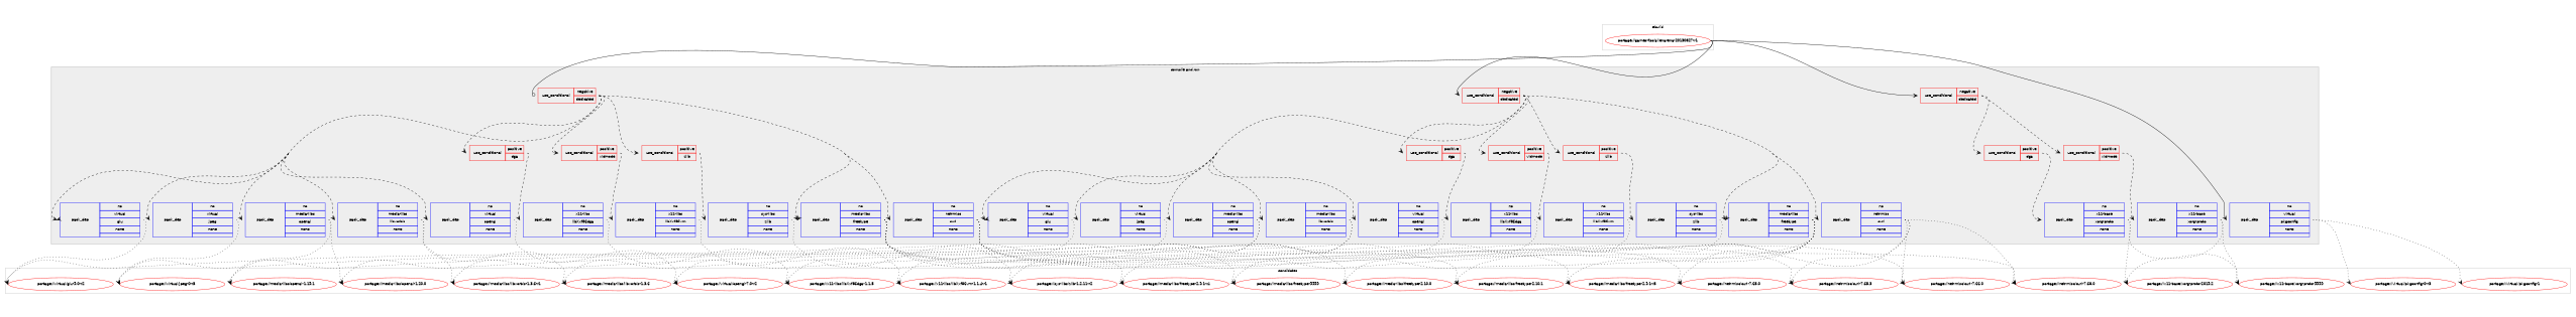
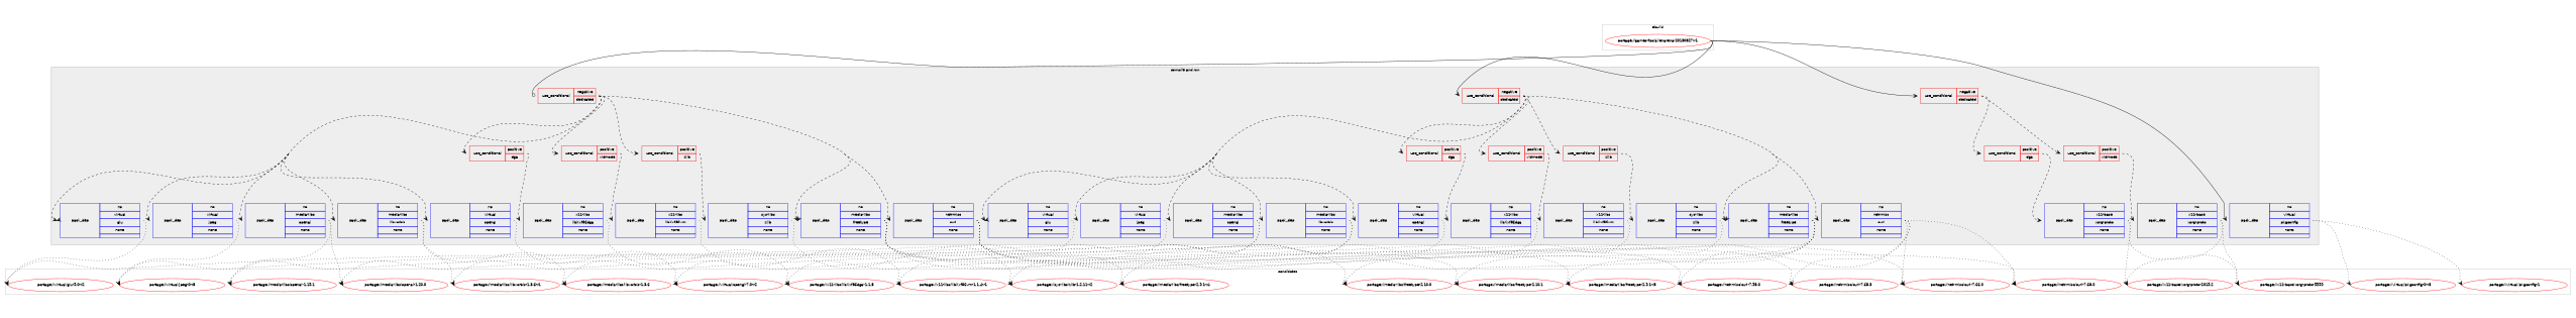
  digraph {
    compound=true
    concentrate=true
    fontname=Helvetica
    fontsize=10
    newrank=true
    rankdir=TB
    ranksep=1.5
    node [color=red fontname=Helvetica fontsize=10 shape=none]
    edge [arrowhead=vee headport=w style=dotted tailport=e weight=100]
    n1 [label="portage://games-fps/alienarena-20130827-r1" width=4 shape=""]
    n2 [color=blue label=<<TABLE BORDER="0" CELLBORDER="1" CELLSPACING="0" CELLPADDING="4" WIDTH="220"><TR><TD ROWSPAN="6" CELLPADDING="30">pack_dep</TD></TR><TR><TD WIDTH="110">no</TD></TR><TR><TD>x11-base</TD></TR><TR><TD>xorg-proto</TD></TR><TR><TD>none</TD></TR><TR><TD></TD></TR></TABLE>>]
    n3 [label=<<TABLE BORDER="0" CELLBORDER="1" CELLSPACING="0" CELLPADDING="4"><TR><TD ROWSPAN="3" CELLPADDING="10">use_conditional</TD></TR><TR><TD>positive</TD></TR><TR><TD>dga</TD></TR></TABLE>>]
    n4 [color=blue label=<<TABLE BORDER="0" CELLBORDER="1" CELLSPACING="0" CELLPADDING="4" WIDTH="220"><TR><TD ROWSPAN="6" CELLPADDING="30">pack_dep</TD></TR><TR><TD WIDTH="110">no</TD></TR><TR><TD>x11-base</TD></TR><TR><TD>xorg-proto</TD></TR><TR><TD>none</TD></TR><TR><TD></TD></TR></TABLE>>]
    n5 [label=<<TABLE BORDER="0" CELLBORDER="1" CELLSPACING="0" CELLPADDING="4"><TR><TD ROWSPAN="3" CELLPADDING="10">use_conditional</TD></TR><TR><TD>positive</TD></TR><TR><TD>vidmode</TD></TR></TABLE>>]
    n6 [label=<<TABLE BORDER="0" CELLBORDER="1" CELLSPACING="0" CELLPADDING="4"><TR><TD ROWSPAN="3" CELLPADDING="10">use_conditional</TD></TR><TR><TD>negative</TD></TR><TR><TD>dedicated</TD></TR></TABLE>>]
    n7 [color=blue label=<<TABLE BORDER="0" CELLBORDER="1" CELLSPACING="0" CELLPADDING="4" WIDTH="220"><TR><TD ROWSPAN="6" CELLPADDING="30">pack_dep</TD></TR><TR><TD WIDTH="110">no</TD></TR><TR><TD>virtual</TD></TR><TR><TD>jpeg</TD></TR><TR><TD>none</TD></TR><TR><TD></TD></TR></TABLE>>]
    n8 [color=blue label=<<TABLE BORDER="0" CELLBORDER="1" CELLSPACING="0" CELLPADDING="4" WIDTH="220"><TR><TD ROWSPAN="6" CELLPADDING="30">pack_dep</TD></TR><TR><TD WIDTH="110">no</TD></TR><TR><TD>media-libs</TD></TR><TR><TD>openal</TD></TR><TR><TD>none</TD></TR><TR><TD></TD></TR></TABLE>>]
    n9 [color=blue label=<<TABLE BORDER="0" CELLBORDER="1" CELLSPACING="0" CELLPADDING="4" WIDTH="220"><TR><TD ROWSPAN="6" CELLPADDING="30">pack_dep</TD></TR><TR><TD WIDTH="110">no</TD></TR><TR><TD>media-libs</TD></TR><TR><TD>libvorbis</TD></TR><TR><TD>none</TD></TR><TR><TD></TD></TR></TABLE>>]
    n10 [color=blue label=<<TABLE BORDER="0" CELLBORDER="1" CELLSPACING="0" CELLPADDING="4" WIDTH="220"><TR><TD ROWSPAN="6" CELLPADDING="30">pack_dep</TD></TR><TR><TD WIDTH="110">no</TD></TR><TR><TD>media-libs</TD></TR><TR><TD>freetype</TD></TR><TR><TD>none</TD></TR><TR><TD></TD></TR></TABLE>>]
    n11 [color=blue label=<<TABLE BORDER="0" CELLBORDER="1" CELLSPACING="0" CELLPADDING="4" WIDTH="220"><TR><TD ROWSPAN="6" CELLPADDING="30">pack_dep</TD></TR><TR><TD WIDTH="110">no</TD></TR><TR><TD>virtual</TD></TR><TR><TD>glu</TD></TR><TR><TD>none</TD></TR><TR><TD></TD></TR></TABLE>>]
    n12 [color=blue label=<<TABLE BORDER="0" CELLBORDER="1" CELLSPACING="0" CELLPADDING="4" WIDTH="220"><TR><TD ROWSPAN="6" CELLPADDING="30">pack_dep</TD></TR><TR><TD WIDTH="110">no</TD></TR><TR><TD>virtual</TD></TR><TR><TD>opengl</TD></TR><TR><TD>none</TD></TR><TR><TD></TD></TR></TABLE>>]
    n13 [color=blue label=<<TABLE BORDER="0" CELLBORDER="1" CELLSPACING="0" CELLPADDING="4" WIDTH="220"><TR><TD ROWSPAN="6" CELLPADDING="30">pack_dep</TD></TR><TR><TD WIDTH="110">no</TD></TR><TR><TD>x11-libs</TD></TR><TR><TD>libXxf86dga</TD></TR><TR><TD>none</TD></TR><TR><TD></TD></TR></TABLE>>]
    n14 [label=<<TABLE BORDER="0" CELLBORDER="1" CELLSPACING="0" CELLPADDING="4"><TR><TD ROWSPAN="3" CELLPADDING="10">use_conditional</TD></TR><TR><TD>positive</TD></TR><TR><TD>dga</TD></TR></TABLE>>]
    n15 [color=blue label=<<TABLE BORDER="0" CELLBORDER="1" CELLSPACING="0" CELLPADDING="4" WIDTH="220"><TR><TD ROWSPAN="6" CELLPADDING="30">pack_dep</TD></TR><TR><TD WIDTH="110">no</TD></TR><TR><TD>x11-libs</TD></TR><TR><TD>libXxf86vm</TD></TR><TR><TD>none</TD></TR><TR><TD></TD></TR></TABLE>>]
    n16 [label=<<TABLE BORDER="0" CELLBORDER="1" CELLSPACING="0" CELLPADDING="4"><TR><TD ROWSPAN="3" CELLPADDING="10">use_conditional</TD></TR><TR><TD>positive</TD></TR><TR><TD>vidmode</TD></TR></TABLE>>]
    n17 [color=blue label=<<TABLE BORDER="0" CELLBORDER="1" CELLSPACING="0" CELLPADDING="4" WIDTH="220"><TR><TD ROWSPAN="6" CELLPADDING="30">pack_dep</TD></TR><TR><TD WIDTH="110">no</TD></TR><TR><TD>sys-libs</TD></TR><TR><TD>zlib</TD></TR><TR><TD>none</TD></TR><TR><TD></TD></TR></TABLE>>]
    n18 [label=<<TABLE BORDER="0" CELLBORDER="1" CELLSPACING="0" CELLPADDING="4"><TR><TD ROWSPAN="3" CELLPADDING="10">use_conditional</TD></TR><TR><TD>positive</TD></TR><TR><TD>zlib</TD></TR></TABLE>>]
    n19 [color=blue label=<<TABLE BORDER="0" CELLBORDER="1" CELLSPACING="0" CELLPADDING="4" WIDTH="220"><TR><TD ROWSPAN="6" CELLPADDING="30">pack_dep</TD></TR><TR><TD WIDTH="110">no</TD></TR><TR><TD>net-misc</TD></TR><TR><TD>curl</TD></TR><TR><TD>none</TD></TR><TR><TD></TD></TR></TABLE>>]
    n20 [label=<<TABLE BORDER="0" CELLBORDER="1" CELLSPACING="0" CELLPADDING="4"><TR><TD ROWSPAN="3" CELLPADDING="10">use_conditional</TD></TR><TR><TD>negative</TD></TR><TR><TD>dedicated</TD></TR></TABLE>>]
    n21 [color=blue label=<<TABLE BORDER="0" CELLBORDER="1" CELLSPACING="0" CELLPADDING="4" WIDTH="220"><TR><TD ROWSPAN="6" CELLPADDING="30">pack_dep</TD></TR><TR><TD WIDTH="110">no</TD></TR><TR><TD>virtual</TD></TR><TR><TD>pkgconfig</TD></TR><TR><TD>none</TD></TR><TR><TD></TD></TR></TABLE>>]
    n22 [color=blue label=<<TABLE BORDER="0" CELLBORDER="1" CELLSPACING="0" CELLPADDING="4" WIDTH="220"><TR><TD ROWSPAN="6" CELLPADDING="30">pack_dep</TD></TR><TR><TD WIDTH="110">no</TD></TR><TR><TD>virtual</TD></TR><TR><TD>jpeg</TD></TR><TR><TD>none</TD></TR><TR><TD></TD></TR></TABLE>>]
    n23 [color=blue label=<<TABLE BORDER="0" CELLBORDER="1" CELLSPACING="0" CELLPADDING="4" WIDTH="220"><TR><TD ROWSPAN="6" CELLPADDING="30">pack_dep</TD></TR><TR><TD WIDTH="110">no</TD></TR><TR><TD>media-libs</TD></TR><TR><TD>openal</TD></TR><TR><TD>none</TD></TR><TR><TD></TD></TR></TABLE>>]
    n24 [color=blue label=<<TABLE BORDER="0" CELLBORDER="1" CELLSPACING="0" CELLPADDING="4" WIDTH="220"><TR><TD ROWSPAN="6" CELLPADDING="30">pack_dep</TD></TR><TR><TD WIDTH="110">no</TD></TR><TR><TD>media-libs</TD></TR><TR><TD>libvorbis</TD></TR><TR><TD>none</TD></TR><TR><TD></TD></TR></TABLE>>]
    n25 [color=blue label=<<TABLE BORDER="0" CELLBORDER="1" CELLSPACING="0" CELLPADDING="4" WIDTH="220"><TR><TD ROWSPAN="6" CELLPADDING="30">pack_dep</TD></TR><TR><TD WIDTH="110">no</TD></TR><TR><TD>media-libs</TD></TR><TR><TD>freetype</TD></TR><TR><TD>none</TD></TR><TR><TD></TD></TR></TABLE>>]
    n26 [color=blue label=<<TABLE BORDER="0" CELLBORDER="1" CELLSPACING="0" CELLPADDING="4" WIDTH="220"><TR><TD ROWSPAN="6" CELLPADDING="30">pack_dep</TD></TR><TR><TD WIDTH="110">no</TD></TR><TR><TD>virtual</TD></TR><TR><TD>glu</TD></TR><TR><TD>none</TD></TR><TR><TD></TD></TR></TABLE>>]
    n27 [color=blue label=<<TABLE BORDER="0" CELLBORDER="1" CELLSPACING="0" CELLPADDING="4" WIDTH="220"><TR><TD ROWSPAN="6" CELLPADDING="30">pack_dep</TD></TR><TR><TD WIDTH="110">no</TD></TR><TR><TD>virtual</TD></TR><TR><TD>opengl</TD></TR><TR><TD>none</TD></TR><TR><TD></TD></TR></TABLE>>]
    n28 [color=blue label=<<TABLE BORDER="0" CELLBORDER="1" CELLSPACING="0" CELLPADDING="4" WIDTH="220"><TR><TD ROWSPAN="6" CELLPADDING="30">pack_dep</TD></TR><TR><TD WIDTH="110">no</TD></TR><TR><TD>x11-libs</TD></TR><TR><TD>libXxf86dga</TD></TR><TR><TD>none</TD></TR><TR><TD></TD></TR></TABLE>>]
    n29 [label=<<TABLE BORDER="0" CELLBORDER="1" CELLSPACING="0" CELLPADDING="4"><TR><TD ROWSPAN="3" CELLPADDING="10">use_conditional</TD></TR><TR><TD>positive</TD></TR><TR><TD>dga</TD></TR></TABLE>>]
    n30 [color=blue label=<<TABLE BORDER="0" CELLBORDER="1" CELLSPACING="0" CELLPADDING="4" WIDTH="220"><TR><TD ROWSPAN="6" CELLPADDING="30">pack_dep</TD></TR><TR><TD WIDTH="110">no</TD></TR><TR><TD>x11-libs</TD></TR><TR><TD>libXxf86vm</TD></TR><TR><TD>none</TD></TR><TR><TD></TD></TR></TABLE>>]
    n31 [label=<<TABLE BORDER="0" CELLBORDER="1" CELLSPACING="0" CELLPADDING="4"><TR><TD ROWSPAN="3" CELLPADDING="10">use_conditional</TD></TR><TR><TD>positive</TD></TR><TR><TD>vidmode</TD></TR></TABLE>>]
    n32 [color=blue label=<<TABLE BORDER="0" CELLBORDER="1" CELLSPACING="0" CELLPADDING="4" WIDTH="220"><TR><TD ROWSPAN="6" CELLPADDING="30">pack_dep</TD></TR><TR><TD WIDTH="110">no</TD></TR><TR><TD>sys-libs</TD></TR><TR><TD>zlib</TD></TR><TR><TD>none</TD></TR><TR><TD></TD></TR></TABLE>>]
    n33 [label=<<TABLE BORDER="0" CELLBORDER="1" CELLSPACING="0" CELLPADDING="4"><TR><TD ROWSPAN="3" CELLPADDING="10">use_conditional</TD></TR><TR><TD>positive</TD></TR><TR><TD>zlib</TD></TR></TABLE>>]
    n34 [color=blue label=<<TABLE BORDER="0" CELLBORDER="1" CELLSPACING="0" CELLPADDING="4" WIDTH="220"><TR><TD ROWSPAN="6" CELLPADDING="30">pack_dep</TD></TR><TR><TD WIDTH="110">no</TD></TR><TR><TD>net-misc</TD></TR><TR><TD>curl</TD></TR><TR><TD>none</TD></TR><TR><TD></TD></TR></TABLE>>]
    n35 [label=<<TABLE BORDER="0" CELLBORDER="1" CELLSPACING="0" CELLPADDING="4"><TR><TD ROWSPAN="3" CELLPADDING="10">use_conditional</TD></TR><TR><TD>negative</TD></TR><TR><TD>dedicated</TD></TR></TABLE>>]
    n36 [label="portage://x11-base/xorg-proto-9999" width=4 shape=""]
    n37 [label="portage://x11-base/xorg-proto-2019.2" width=4 shape=""]
    n38 [label="portage://virtual/jpeg-0-r3" width=4 shape=""]
    n39 [label="portage://media-libs/openal-1.20.0" width=4 shape=""]
    n40 [label="portage://media-libs/openal-1.19.1" width=4 shape=""]
    n41 [label="portage://media-libs/libvorbis-1.3.6-r1" width=4 shape=""]
    n42 [label="portage://media-libs/libvorbis-1.3.6" width=4 shape=""]
-   n43 [label="portage://media-libs/freetype-9999" width=4 shape=""]
    n44 [label="portage://media-libs/freetype-2.9.1-r4" width=4 shape=""]
    n45 [label="portage://media-libs/freetype-2.9.1-r3" width=4 shape=""]
    n46 [label="portage://media-libs/freetype-2.10.1" width=4 shape=""]
    n47 [label="portage://media-libs/freetype-2.10.0" width=4 shape=""]
    n48 [label="portage://virtual/glu-9.0-r2" width=4 shape=""]
    n49 [label="portage://virtual/opengl-7.0-r2" width=4 shape=""]
    n50 [label="portage://x11-libs/libXxf86dga-1.1.5" width=4 shape=""]
    n51 [label="portage://x11-libs/libXxf86vm-1.1.4-r1" width=4 shape=""]
    n52 [label="portage://sys-libs/zlib-1.2.11-r2" width=4 shape=""]
    n53 [label="portage://net-misc/curl-7.68.0" width=4 shape=""]
    n54 [label="portage://net-misc/curl-7.66.0" width=4 shape=""]
    n55 [label="portage://net-misc/curl-7.65.3" width=4 shape=""]
-   n56 [label="portage://net-misc/curl-7.65.0" width=4 shape=""]
+   n56 [label="portage://net-misc/curl-7.95.0" width=4 shape=""]
    n57 [label="portage://virtual/pkgconfig-1" width=4 shape=""]
    n58 [label="portage://virtual/pkgconfig-0-r3" width=4 shape=""]
    subgraph cluster_1 {
      color=gray
      label=<<i>ebuild</i>>
      n1
    }
    subgraph cluster_2 {
      color=gray
      label=<<i>dependencies</i>>
      subgraph cluster_3 {
        color=gray
        fillcolor="#eeeeee"
        label=<<i>compile</i>>
        style=filled
        subgraph sub_4 {
          color=gray
          fillcolor="#eeeeee"
          label=<<i>compile</i>>
          style=filled
          n6
          subgraph sub_5 {
            color=gray
            fillcolor="#eeeeee"
            label=<<i>compile</i>>
            style=filled
            n3
            subgraph sub_6 {
              color=gray
              fillcolor="#eeeeee"
              label=<<i>compile</i>>
              style=filled
              n2
            }
          }
          subgraph sub_7 {
            color=gray
            fillcolor="#eeeeee"
            label=<<i>compile</i>>
            style=filled
            n5
            subgraph sub_8 {
              color=gray
              fillcolor="#eeeeee"
              label=<<i>compile</i>>
              style=filled
              n4
            }
          }
        }
        subgraph sub_9 {
          color=gray
          fillcolor="#eeeeee"
          label=<<i>compile</i>>
          style=filled
          n20
          subgraph sub_10 {
            color=gray
            fillcolor="#eeeeee"
            label=<<i>compile</i>>
            style=filled
            n7
          }
          subgraph sub_11 {
            color=gray
            fillcolor="#eeeeee"
            label=<<i>compile</i>>
            style=filled
            n8
          }
          subgraph sub_12 {
            color=gray
            fillcolor="#eeeeee"
            label=<<i>compile</i>>
            style=filled
            n9
          }
          subgraph sub_13 {
            color=gray
            fillcolor="#eeeeee"
            label=<<i>compile</i>>
            style=filled
            n10
          }
          subgraph sub_14 {
            color=gray
            fillcolor="#eeeeee"
            label=<<i>compile</i>>
            style=filled
            n11
          }
          subgraph sub_15 {
            color=gray
            fillcolor="#eeeeee"
            label=<<i>compile</i>>
            style=filled
            n12
          }
          subgraph sub_16 {
            color=gray
            fillcolor="#eeeeee"
            label=<<i>compile</i>>
            style=filled
            n14
            subgraph sub_17 {
              color=gray
              fillcolor="#eeeeee"
              label=<<i>compile</i>>
              style=filled
              n13
            }
          }
          subgraph sub_18 {
            color=gray
            fillcolor="#eeeeee"
            label=<<i>compile</i>>
            style=filled
            n16
            subgraph sub_19 {
              color=gray
              fillcolor="#eeeeee"
              label=<<i>compile</i>>
              style=filled
              n15
            }
          }
          subgraph sub_20 {
            color=gray
            fillcolor="#eeeeee"
            label=<<i>compile</i>>
            style=filled
            n18
            subgraph sub_21 {
              color=gray
              fillcolor="#eeeeee"
              label=<<i>compile</i>>
              style=filled
              n17
            }
          }
          subgraph sub_22 {
            color=gray
            fillcolor="#eeeeee"
            label=<<i>compile</i>>
            style=filled
            n19
          }
        }
        subgraph sub_23 {
          color=gray
          fillcolor="#eeeeee"
          label=<<i>compile</i>>
          style=filled
          n21
        }
      }
      subgraph cluster_24 {
        color=gray
        fillcolor="#eeeeee"
        label=<<i>run</i>>
        style=filled
        subgraph sub_25 {
          color=gray
          fillcolor="#eeeeee"
          label=<<i>run</i>>
          style=filled
          n35
          subgraph sub_26 {
            color=gray
            fillcolor="#eeeeee"
            label=<<i>run</i>>
            style=filled
            n22
          }
          subgraph sub_27 {
            color=gray
            fillcolor="#eeeeee"
            label=<<i>run</i>>
            style=filled
            n23
          }
          subgraph sub_28 {
            color=gray
            fillcolor="#eeeeee"
            label=<<i>run</i>>
            style=filled
            n24
          }
          subgraph sub_29 {
            color=gray
            fillcolor="#eeeeee"
            label=<<i>run</i>>
            style=filled
            n25
          }
          subgraph sub_30 {
            color=gray
            fillcolor="#eeeeee"
            label=<<i>run</i>>
            style=filled
            n26
          }
          subgraph sub_31 {
            color=gray
            fillcolor="#eeeeee"
            label=<<i>run</i>>
            style=filled
            n27
          }
          subgraph sub_32 {
            color=gray
            fillcolor="#eeeeee"
            label=<<i>run</i>>
            style=filled
            n29
            subgraph sub_33 {
              color=gray
              fillcolor="#eeeeee"
              label=<<i>run</i>>
              style=filled
              n28
            }
          }
          subgraph sub_34 {
            color=gray
            fillcolor="#eeeeee"
            label=<<i>run</i>>
            style=filled
            n31
            subgraph sub_35 {
              color=gray
              fillcolor="#eeeeee"
              label=<<i>run</i>>
              style=filled
              n30
            }
          }
          subgraph sub_36 {
            color=gray
            fillcolor="#eeeeee"
            label=<<i>run</i>>
            style=filled
            n33
            subgraph sub_37 {
              color=gray
              fillcolor="#eeeeee"
              label=<<i>run</i>>
              style=filled
              n32
            }
          }
          subgraph sub_38 {
            color=gray
            fillcolor="#eeeeee"
            label=<<i>run</i>>
            style=filled
            n34
          }
        }
      }
      subgraph cluster_39 {
        color=gray
        fillcolor="#eeeeee"
        label=<<i>compile and run</i>>
        style=filled
      }
    }
    subgraph cluster_40 {
      color=gray
      label=<<i>candidates</i>>
      rank=same
      subgraph sub_41 {
        color=black
        label=<<i>candidates</i>>
        nodesep=1
        rank=same
        n36
        n37
      }
      subgraph sub_42 {
        color=black
        label=<<i>candidates</i>>
        nodesep=1
        rank=same
        n36
        n37
      }
      subgraph sub_43 {
        color=black
        label=<<i>candidates</i>>
        nodesep=1
        rank=same
        n38
      }
      subgraph sub_44 {
        color=black
        label=<<i>candidates</i>>
        nodesep=1
        rank=same
        n39
        n40
      }
      subgraph sub_45 {
        color=black
        label=<<i>candidates</i>>
        nodesep=1
        rank=same
        n41
        n42
      }
      subgraph sub_46 {
        color=black
        label=<<i>candidates</i>>
        nodesep=1
        rank=same
-       n43
        n44
        n45
        n46
        n47
      }
      subgraph sub_47 {
        color=black
        label=<<i>candidates</i>>
        nodesep=1
        rank=same
        n48
      }
      subgraph sub_48 {
        color=black
        label=<<i>candidates</i>>
        nodesep=1
        rank=same
        n49
      }
      subgraph sub_49 {
        color=black
        label=<<i>candidates</i>>
        nodesep=1
        rank=same
        n50
      }
      subgraph sub_50 {
        color=black
        label=<<i>candidates</i>>
        nodesep=1
        rank=same
        n51
      }
      subgraph sub_51 {
        color=black
        label=<<i>candidates</i>>
        nodesep=1
        rank=same
        n52
      }
      subgraph sub_52 {
        color=black
        label=<<i>candidates</i>>
        nodesep=1
        rank=same
        n53
        n54
        n55
        n56
      }
      subgraph sub_53 {
        color=black
        label=<<i>candidates</i>>
        nodesep=1
        rank=same
        n57
        n58
      }
      subgraph sub_54 {
        color=black
        label=<<i>candidates</i>>
        nodesep=1
        rank=same
        n38
      }
      subgraph sub_55 {
        color=black
        label=<<i>candidates</i>>
        nodesep=1
        rank=same
        n39
        n40
      }
      subgraph sub_56 {
        color=black
        label=<<i>candidates</i>>
        nodesep=1
        rank=same
        n41
        n42
      }
      subgraph sub_57 {
        color=black
        label=<<i>candidates</i>>
        nodesep=1
        rank=same
-       n43
        n44
        n45
        n46
        n47
      }
      subgraph sub_58 {
        color=black
        label=<<i>candidates</i>>
        nodesep=1
        rank=same
        n48
      }
      subgraph sub_59 {
        color=black
        label=<<i>candidates</i>>
        nodesep=1
        rank=same
        n49
      }
      subgraph sub_60 {
        color=black
        label=<<i>candidates</i>>
        nodesep=1
        rank=same
        n50
      }
      subgraph sub_61 {
        color=black
        label=<<i>candidates</i>>
        nodesep=1
        rank=same
        n51
      }
      subgraph sub_62 {
        color=black
        label=<<i>candidates</i>>
        nodesep=1
        rank=same
        n52
      }
      subgraph sub_63 {
        color=black
        label=<<i>candidates</i>>
        nodesep=1
        rank=same
        n53
        n54
        n55
        n56
      }
    }
    n1 -> n6 [style=solid weight=20]
    n1 -> n20 [style=solid weight=20]
    n1 -> n21 [style=solid weight=20]
    n1 -> n35 [arrowhead=odot style=solid weight=20]
    n2 -> n36
    n2 -> n37
    n3 -> n2 [style=dashed weight=20]
    n4 -> n36
    n4 -> n37
    n5 -> n4 [style=dashed weight=20]
    n6 -> n3 [style=dashed weight=20]
    n6 -> n5 [style=dashed weight=20]
    n7 -> n38
    n8 -> n39
    n8 -> n40
    n9 -> n41
    n9 -> n42
-   n10 -> n43
    n10 -> n44
    n10 -> n45
    n10 -> n46
    n10 -> n47
    n11 -> n48
    n12 -> n49
    n13 -> n50
    n14 -> n13 [style=dashed weight=20]
    n15 -> n51
    n16 -> n15 [style=dashed weight=20]
    n17 -> n52
    n18 -> n17 [style=dashed weight=20]
    n19 -> n53
    n19 -> n54
    n19 -> n55
    n19 -> n56
    n20 -> n7 [style=dashed weight=20]
    n20 -> n8 [style=dashed weight=20]
    n20 -> n9 [style=dashed weight=20]
    n20 -> n10 [style=dashed weight=20]
    n20 -> n11 [style=dashed weight=20]
    n20 -> n12 [style=dashed weight=20]
    n20 -> n14 [style=dashed weight=20]
    n20 -> n16 [style=dashed weight=20]
    n20 -> n18 [style=dashed weight=20]
    n20 -> n19 [style=dashed weight=20]
    n21 -> n57
    n21 -> n58
    n22 -> n38
    n23 -> n39
    n23 -> n40
    n24 -> n41
    n24 -> n42
-   n25 -> n43
    n25 -> n44
    n25 -> n45
    n25 -> n46
    n25 -> n47
    n26 -> n48
    n27 -> n49
    n28 -> n50
    n29 -> n28 [style=dashed weight=20]
    n30 -> n51
    n31 -> n30 [style=dashed weight=20]
    n32 -> n52
    n33 -> n32 [style=dashed weight=20]
    n34 -> n53
    n34 -> n54
    n34 -> n55
    n34 -> n56
    n35 -> n22 [style=dashed weight=20]
    n35 -> n23 [style=dashed weight=20]
    n35 -> n24 [style=dashed weight=20]
    n35 -> n25 [style=dashed weight=20]
    n35 -> n26 [style=dashed weight=20]
    n35 -> n27 [style=dashed weight=20]
    n35 -> n29 [style=dashed weight=20]
    n35 -> n31 [style=dashed weight=20]
    n35 -> n33 [style=dashed weight=20]
    n35 -> n34 [style=dashed weight=20]
  }
